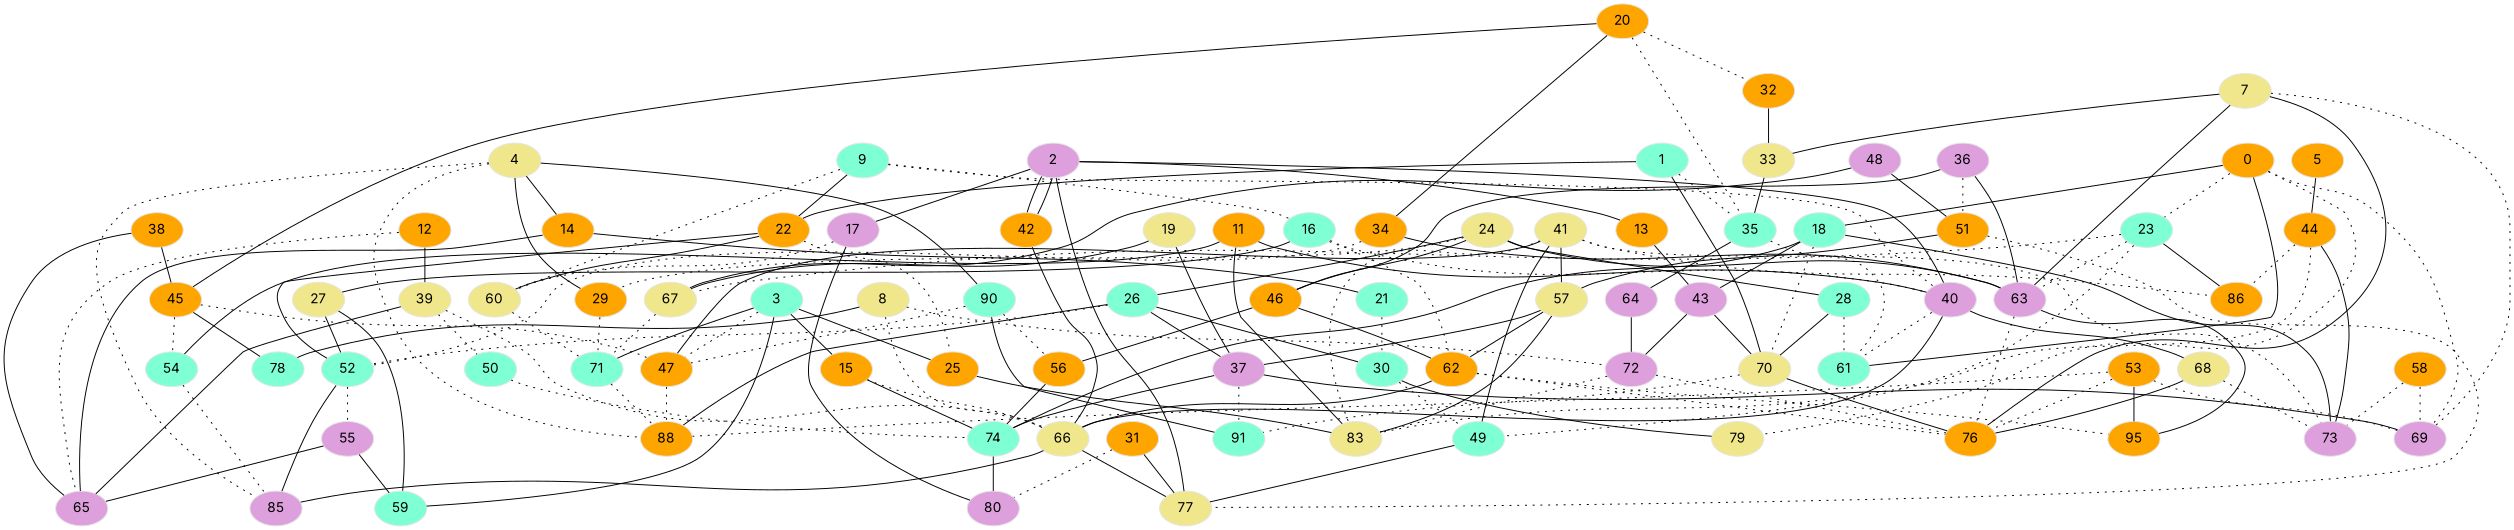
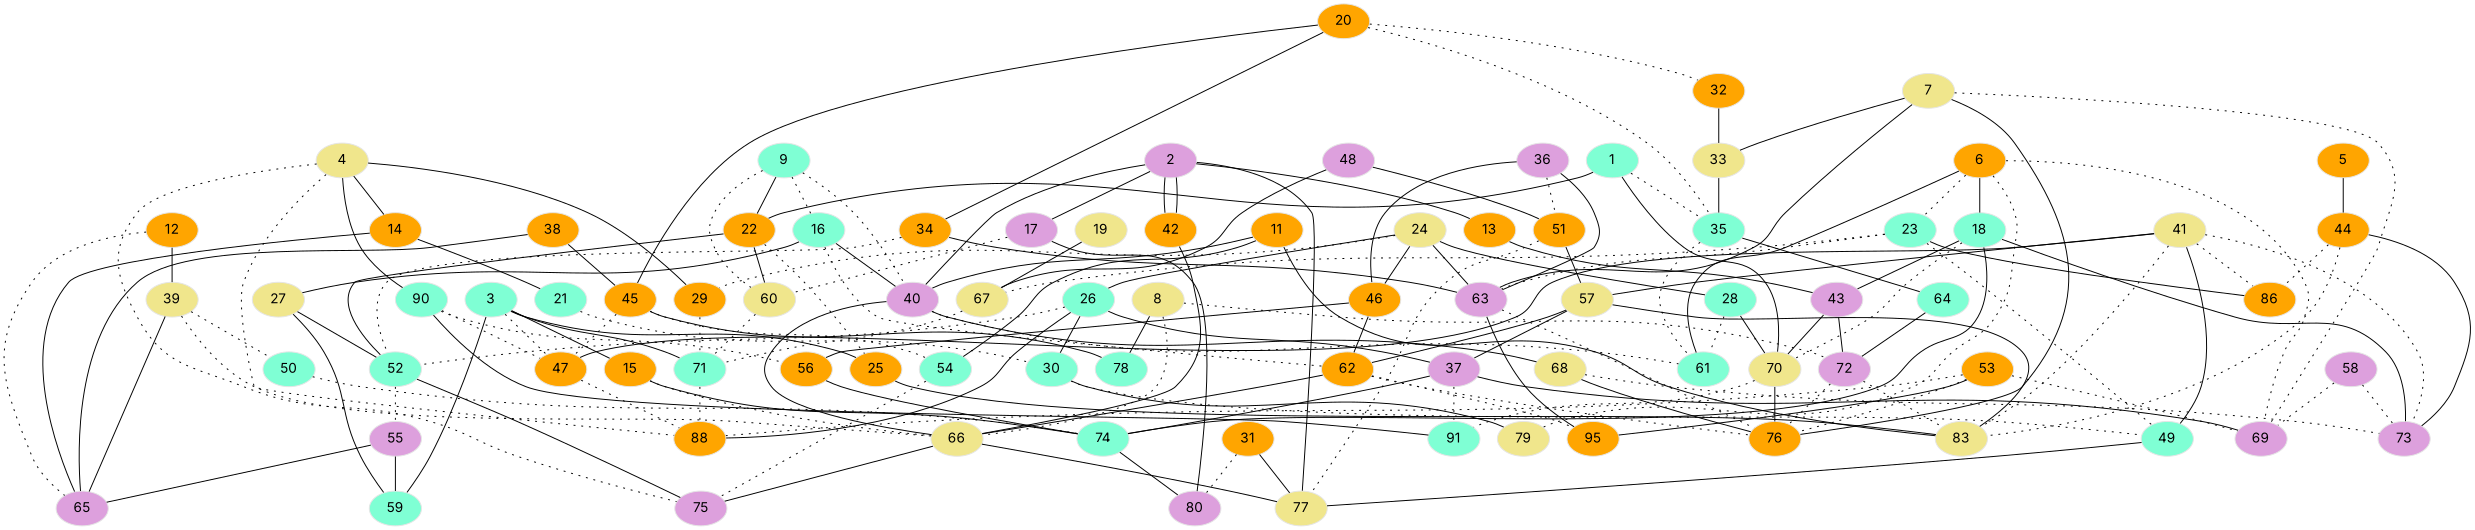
  graph {
    fontname=Inter
    node [color=gray90 fillcolor=orange fontname=Inter style=filled]
    edge [fontname=Inter style=solid]
    1 [fillcolor=aquamarine]
    22
    35 [fillcolor=aquamarine]
    70 [fillcolor=khaki]
    25
    60 [fillcolor=khaki]
    52 [fillcolor=aquamarine]
    61 [fillcolor=aquamarine]
-   64 [fillcolor=plum]
+   64 [fillcolor=aquamarine]
    76
    n11 [fillcolor=aquamarine label=91]
    2 [fillcolor=plum]
    13
    17 [fillcolor=plum]
    40 [fillcolor=plum]
    42
    77 [fillcolor=khaki]
    43 [fillcolor=plum]
    80 [fillcolor=plum]
    66 [fillcolor=khaki]
    68 [fillcolor=khaki]
    3 [fillcolor=aquamarine]
    15
    47
    59 [fillcolor=aquamarine]
    71 [fillcolor=aquamarine]
    74 [fillcolor=aquamarine]
    83 [fillcolor=khaki]
    n29 [label=88]
    4 [fillcolor=khaki]
    n31 [fillcolor=aquamarine label=90]
    14
    29
-   85 [fillcolor=plum]
+   85 [fillcolor=plum label=75]
    56
    65 [fillcolor=plum]
    21 [fillcolor=aquamarine]
    5
    44
    37 [fillcolor=plum]
    69 [fillcolor=plum]
    73 [fillcolor=plum]
    86
    18 [fillcolor=aquamarine]
-   6 [label=0]
+   6
    23 [fillcolor=aquamarine]
    79 [fillcolor=khaki]
    63 [fillcolor=plum]
    67 [fillcolor=khaki]
    49 [fillcolor=aquamarine]
    7 [fillcolor=khaki]
    33 [fillcolor=khaki]
    n53 [label=95]
    8 [fillcolor=khaki]
    72 [fillcolor=plum]
    78 [fillcolor=aquamarine]
    9 [fillcolor=aquamarine]
    16 [fillcolor=aquamarine]
    27 [fillcolor=khaki]
    62
    11
    54 [fillcolor=aquamarine]
    39 [fillcolor=khaki]
    12
    50 [fillcolor=aquamarine]
    30 [fillcolor=aquamarine]
    19 [fillcolor=khaki]
    20
    32
    34
    45
    55 [fillcolor=plum]
    24 [fillcolor=khaki]
    26 [fillcolor=aquamarine]
    28 [fillcolor=aquamarine]
    46
    31
    36 [fillcolor=plum]
    51
    57 [fillcolor=khaki]
    38
    41 [fillcolor=khaki]
    48 [fillcolor=plum]
    53
-   58
+   58 [fillcolor=plum]
    1 -- 22
    1 -- 35 [style=dotted]
    1 -- 70
    22 -- 25 [style=dotted]
    22 -- 60
    22 -- 52
    35 -- 61 [style=dotted]
    35 -- 64
    70 -- 76
    70 -- n11 [style=dotted]
    25 -- 83
    60 -- 71 [style=dotted]
    52 -- 85
    52 -- 55 [style=dotted]
    64 -- 72
    2 -- 13
    2 -- 17
    2 -- 40
    2 -- 42
    2 -- 42
    2 -- 77
    13 -- 43
    17 -- 60 [style=dotted]
    17 -- 80
    40 -- 61 [style=dotted]
    40 -- 66
    40 -- 68
    42 -- 66
    43 -- 70
    43 -- 72
    66 -- 77
    66 -- 85
    68 -- 76
    68 -- 73 [style=dotted]
    3 -- 25
    3 -- 15
    3 -- 47 [style=dotted]
    3 -- 59
    3 -- 71
    15 -- 66 [style=dotted]
    15 -- 74
    47 -- n29 [style=dotted]
    71 -- n29 [style=dotted]
    74 -- 80
    4 -- n29 [style=dotted]
    4 -- n31
    4 -- 14
    4 -- 29
    4 -- 85 [style=dotted]
    n31 -- n11
    n31 -- 47 [style=dotted]
    n31 -- 56 [style=dotted]
    14 -- 65
    14 -- 21
    29 -- 71 [style=dotted]
    56 -- 74
    21 -- 30 [style=dotted]
    5 -- 44
    44 -- 83 [style=dotted]
    44 -- 73
    44 -- 86 [style=dotted]
    37 -- n11 [style=dotted]
    37 -- 74
    37 -- 69
    18 -- 70 [style=dotted]
    18 -- 43
    18 -- 74
    18 -- 73
    6 -- 61
    6 -- 69 [style=dotted]
    6 -- 18
    6 -- 23 [style=dotted]
    6 -- 79 [style=dotted]
    23 -- 86
    23 -- 63 [style=dotted]
    23 -- 67 [style=dotted]
    23 -- 49 [style=dotted]
    63 -- 76 [style=dotted]
    63 -- n53
    67 -- 71 [style=dotted]
    49 -- 77
    7 -- 76
    7 -- 69 [style=dotted]
    7 -- 63
    7 -- 33
    33 -- 35
    8 -- 66 [style=dotted]
    8 -- 72 [style=dotted]
    8 -- 78
    72 -- 76 [style=dotted]
    72 -- 83 [style=dotted]
    9 -- 22
    9 -- 60 [style=dotted]
    9 -- 40 [style=dotted]
    9 -- 16 [style=dotted]
-   16 -- 40 [style=dotted]
+   16 -- 40
    16 -- 27
    16 -- 62 [style=dotted]
    27 -- 52
    27 -- 59
    62 -- 76 [style=dotted]
    62 -- 66
    62 -- n53 [style=dotted]
    11 -- 40
    11 -- 83
    11 -- 54
    54 -- 85 [style=dotted]
    39 -- 66 [style=dotted]
    39 -- 65
    39 -- 50 [style=dotted]
    12 -- 65 [style=dotted]
    12 -- 39
    50 -- 74 [style=dotted]
    30 -- 79
    30 -- 49 [style=dotted]
-   19 -- 37
    19 -- 67
    20 -- 35 [style=dotted]
    20 -- 32 [style=dotted]
    20 -- 34
    20 -- 45
    32 -- 33
    34 -- 52 [style=dotted]
    34 -- 63
    45 -- 47 [style=dotted]
    45 -- 78
    45 -- 54 [style=dotted]
    55 -- 59
    55 -- 65
    24 -- 29 [style=dotted]
    24 -- 63
    24 -- 26
    24 -- 28
    24 -- 46
    26 -- 52 [style=dotted]
    26 -- n29
    26 -- 37
    26 -- 30
    28 -- 70
    28 -- 61 [style=dotted]
    46 -- 56
    46 -- 62
    31 -- 77
    31 -- 80 [style=dotted]
    36 -- 63
    36 -- 46
    36 -- 51 [style=dotted]
    51 -- 77 [style=dotted]
    51 -- 57
    57 -- 83
    57 -- 37
    57 -- 62
    38 -- 65
    38 -- 45
    41 -- 47
    41 -- 83 [style=dotted]
    41 -- 73 [style=dotted]
    41 -- 86 [style=dotted]
    41 -- 49
    41 -- 57
    48 -- 67
    48 -- 51
    53 -- 76 [style=dotted]
    53 -- n29 [style=dotted]
    53 -- 69 [style=dotted]
    53 -- n53
    58 -- 69 [style=dotted]
    58 -- 73 [style=dotted]
  }
